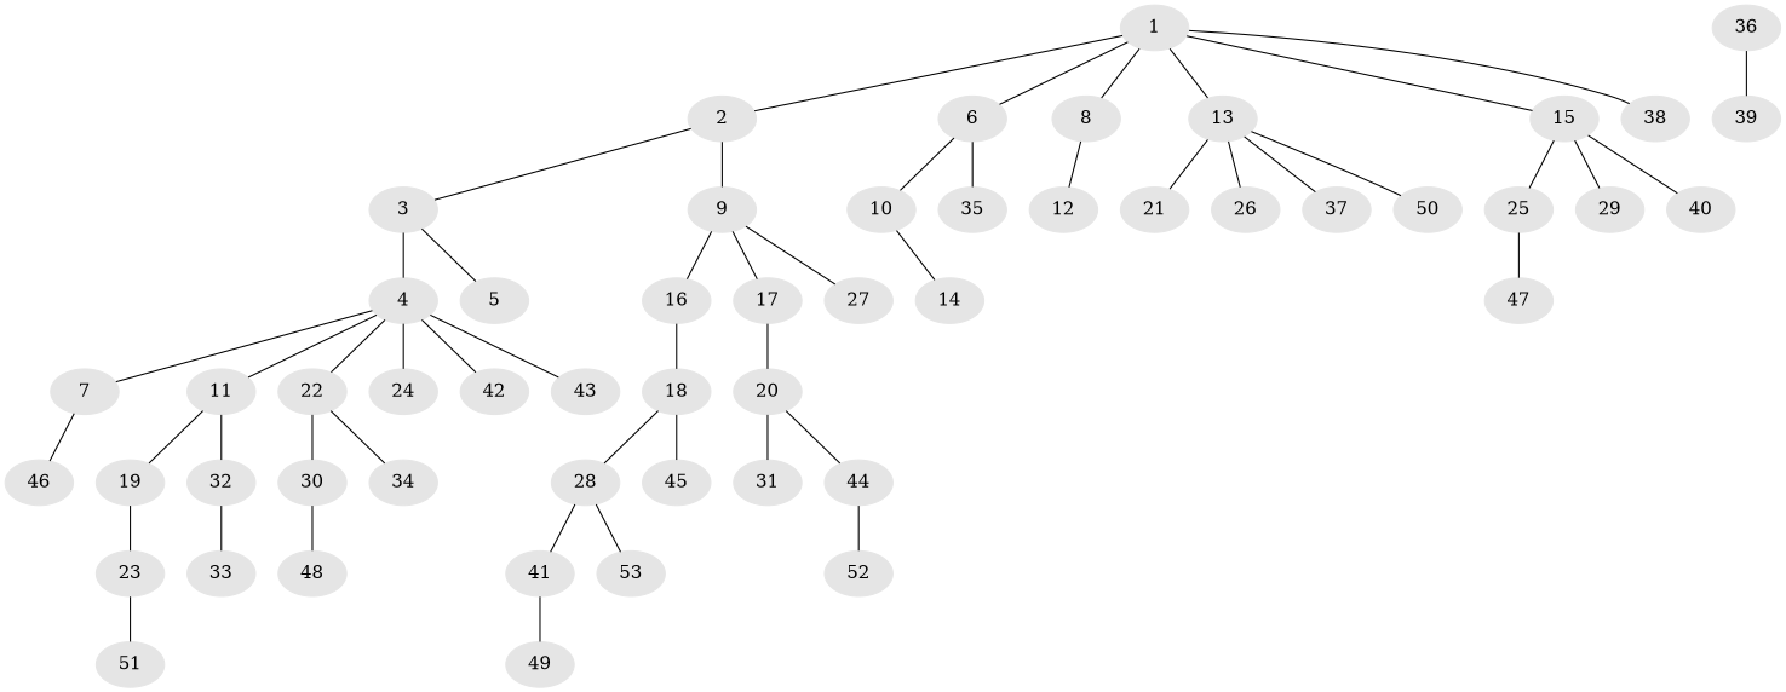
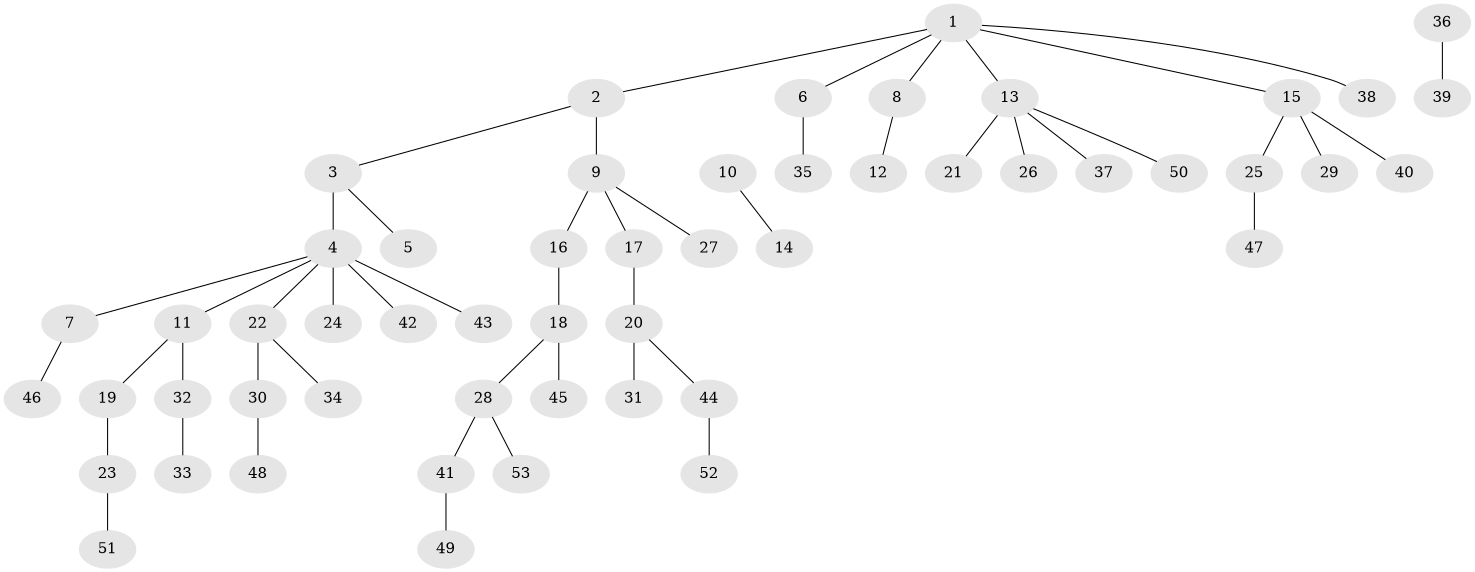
  graph {
    node [color=gray90 style=filled]
    edge [weight=1.0]
    1
    2
    6
    8
    13
    15
    38
    3
    9
    10
    35
    12
    21
    26
    37
    50
    25
    29
    40
    4
    5
    16
    17
    27
    7
    11
    22
    24
    42
    43
    46
    19
    32
    30
    34
    14
    18
    20
    23
    33
    47
    28
    45
    31
    44
    41
    53
    51
    52
    48
    36
    39
    49
    1 -- 2
    1 -- 6
    1 -- 8
    1 -- 13
    1 -- 15
    1 -- 38
    2 -- 3
    2 -- 9
-   6 -- 10
    6 -- 35
    8 -- 12
    13 -- 21 [weight=2.0]
    13 -- 26
    13 -- 37
    13 -- 50
    15 -- 25
    15 -- 29
    15 -- 40 [weight=2.0]
    3 -- 4 [weight=3.0]
    3 -- 5
    9 -- 16 [weight=2.0]
    9 -- 17
    9 -- 27
    10 -- 14
    25 -- 47 [weight=3.0]
    4 -- 7
    4 -- 11
    4 -- 22
    4 -- 24
    4 -- 42
    4 -- 43
    16 -- 18
    17 -- 20
    7 -- 46
    11 -- 19
    11 -- 32
    22 -- 30
    22 -- 34
    19 -- 23
    32 -- 33
    30 -- 48 [weight=2.0]
    18 -- 28
    18 -- 45
    20 -- 31
    20 -- 44
    23 -- 51
    28 -- 41
    28 -- 53
    44 -- 52
    41 -- 49
    36 -- 39
  }
